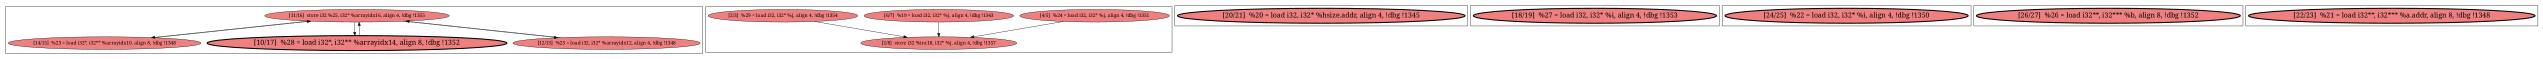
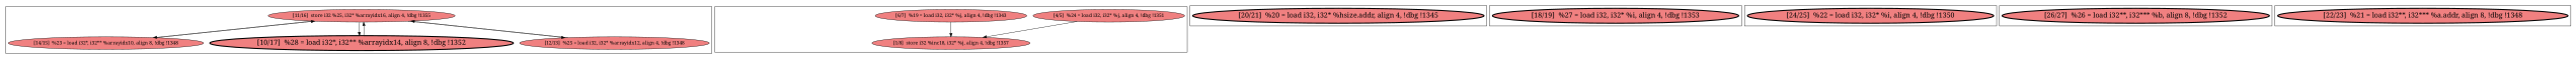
  digraph {
    fontname="Noto Serif"
    node [fillcolor=lightcoral fontname="Noto Serif" shape=ellipse style=filled]
    edge [fontname="Noto Serif"]
    n1 [label="[11/16]  store i32 %25, i32* %arrayidx16, align 4, !dbg !1355"]
    n2 [label="[14/15]  %23 = load i32*, i32** %arrayidx10, align 8, !dbg !1348"]
    n3 [fontsize=20 label="[10/17]  %28 = load i32*, i32** %arrayidx14, align 8, !dbg !1352" penwidth=3.0]
    n4 [label="[12/13]  %25 = load i32, i32* %arrayidx12, align 4, !dbg !1348"]
    n5 [label="[1/8]  store i32 %inc18, i32* %j, align 4, !dbg !1357"]
    n6 [label="[4/5]  %24 = load i32, i32* %j, align 4, !dbg !1351"]
    n7 [label="[6/7]  %19 = load i32, i32* %j, align 4, !dbg !1343"]
-   n8 [label="[2/3]  %29 = load i32, i32* %j, align 4, !dbg !1354"]
    n9 [fontsize=20 label="[20/21]  %20 = load i32, i32* %hsize.addr, align 4, !dbg !1345" penwidth=3.0]
    n10 [fontsize=20 label="[18/19]  %27 = load i32, i32* %i, align 4, !dbg !1353" penwidth=3.0]
    n11 [fontsize=20 label="[24/25]  %22 = load i32, i32* %i, align 4, !dbg !1350" penwidth=3.0]
    n12 [fontsize=20 label="[26/27]  %26 = load i32**, i32*** %b, align 8, !dbg !1352" penwidth=3.0]
    n13 [fontsize=20 label="[22/23]  %21 = load i32**, i32*** %a.addr, align 8, !dbg !1348" penwidth=3.0]
    subgraph cluster_1 {
      n1
      n2
      n3
      n4
    }
    subgraph cluster_2 {
      n5
      n6
      n7
-     n8
    }
    subgraph cluster_3 {
      n9
    }
    subgraph cluster_4 {
      n10
    }
    subgraph cluster_5 {
      n11
    }
    subgraph cluster_6 {
      n12
    }
    subgraph cluster_7 {
      n13
    }
    n1 -> n2
    n1 -> n3
    n1 -> n4
    n2 -> n1
    n3 -> n1
    n4 -> n1
    n6 -> n5
    n7 -> n5
-   n8 -> n5
  }
